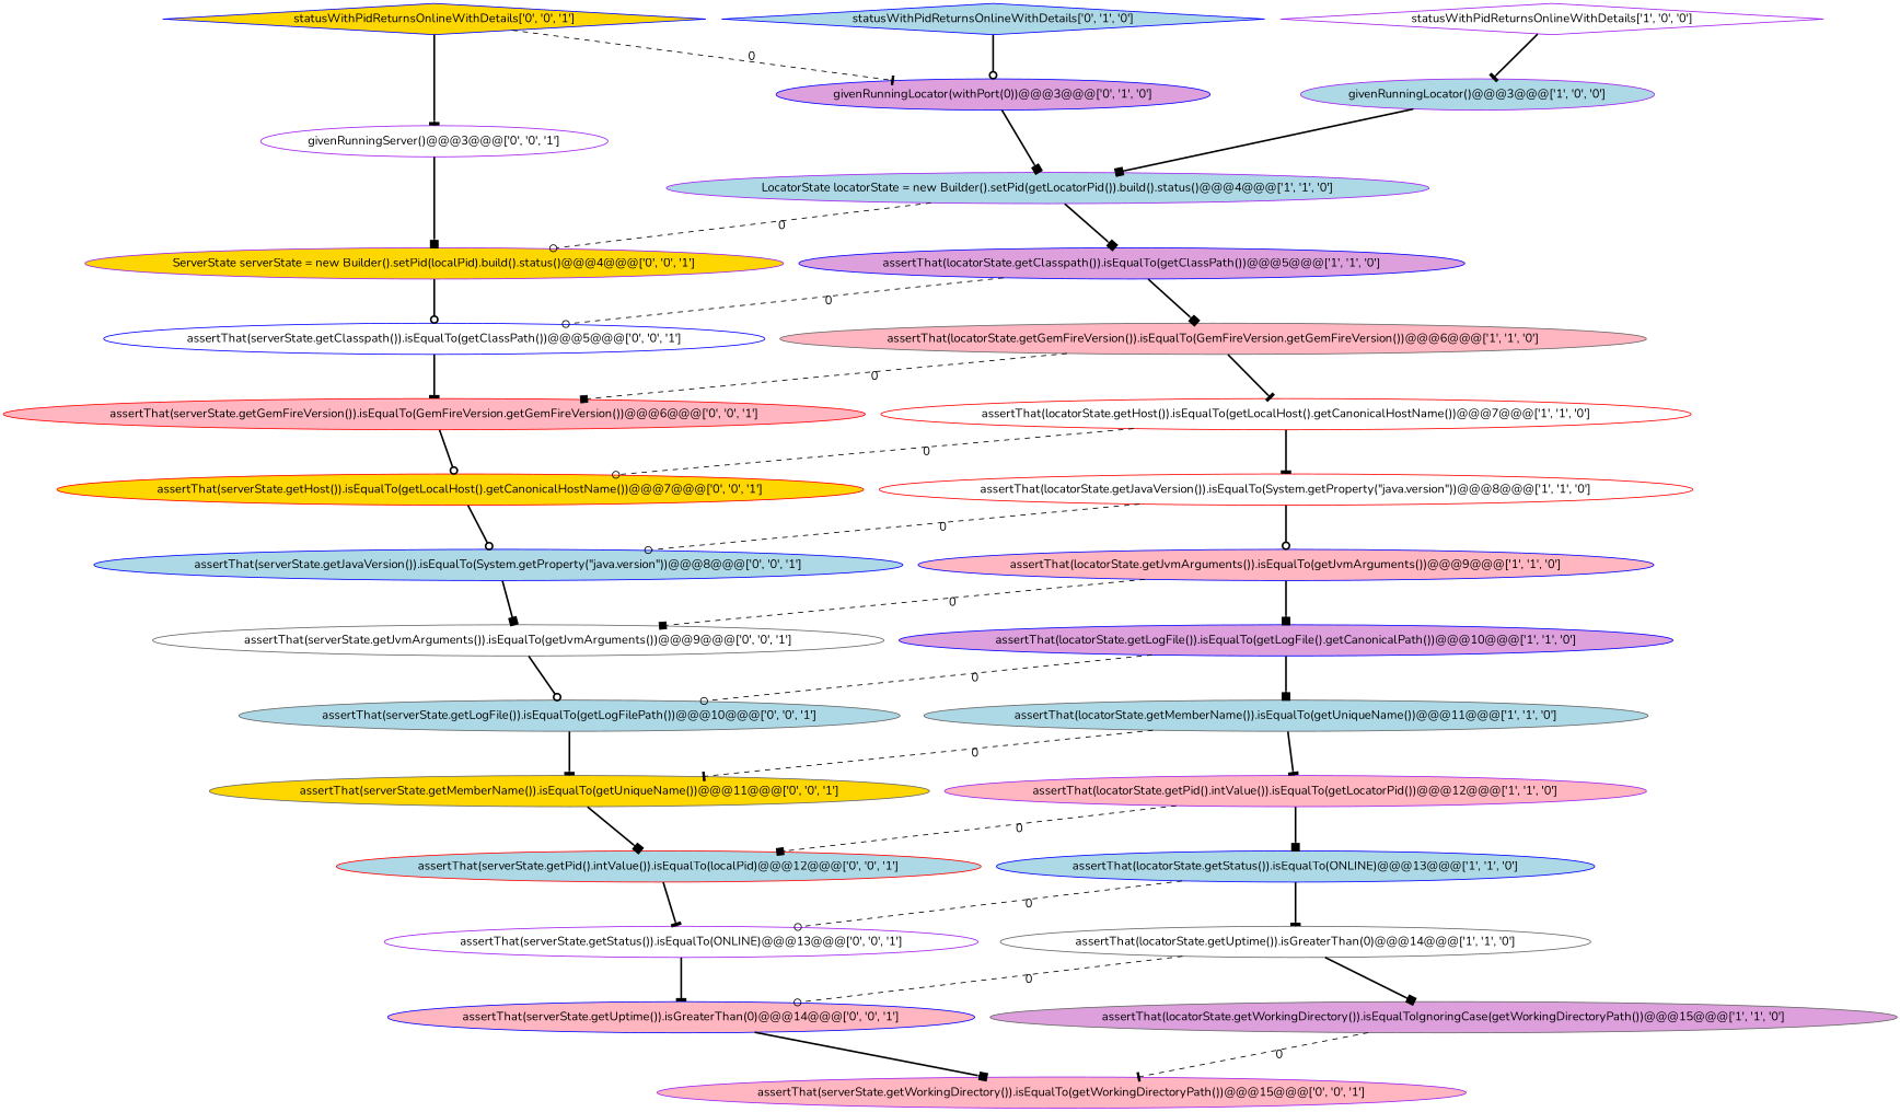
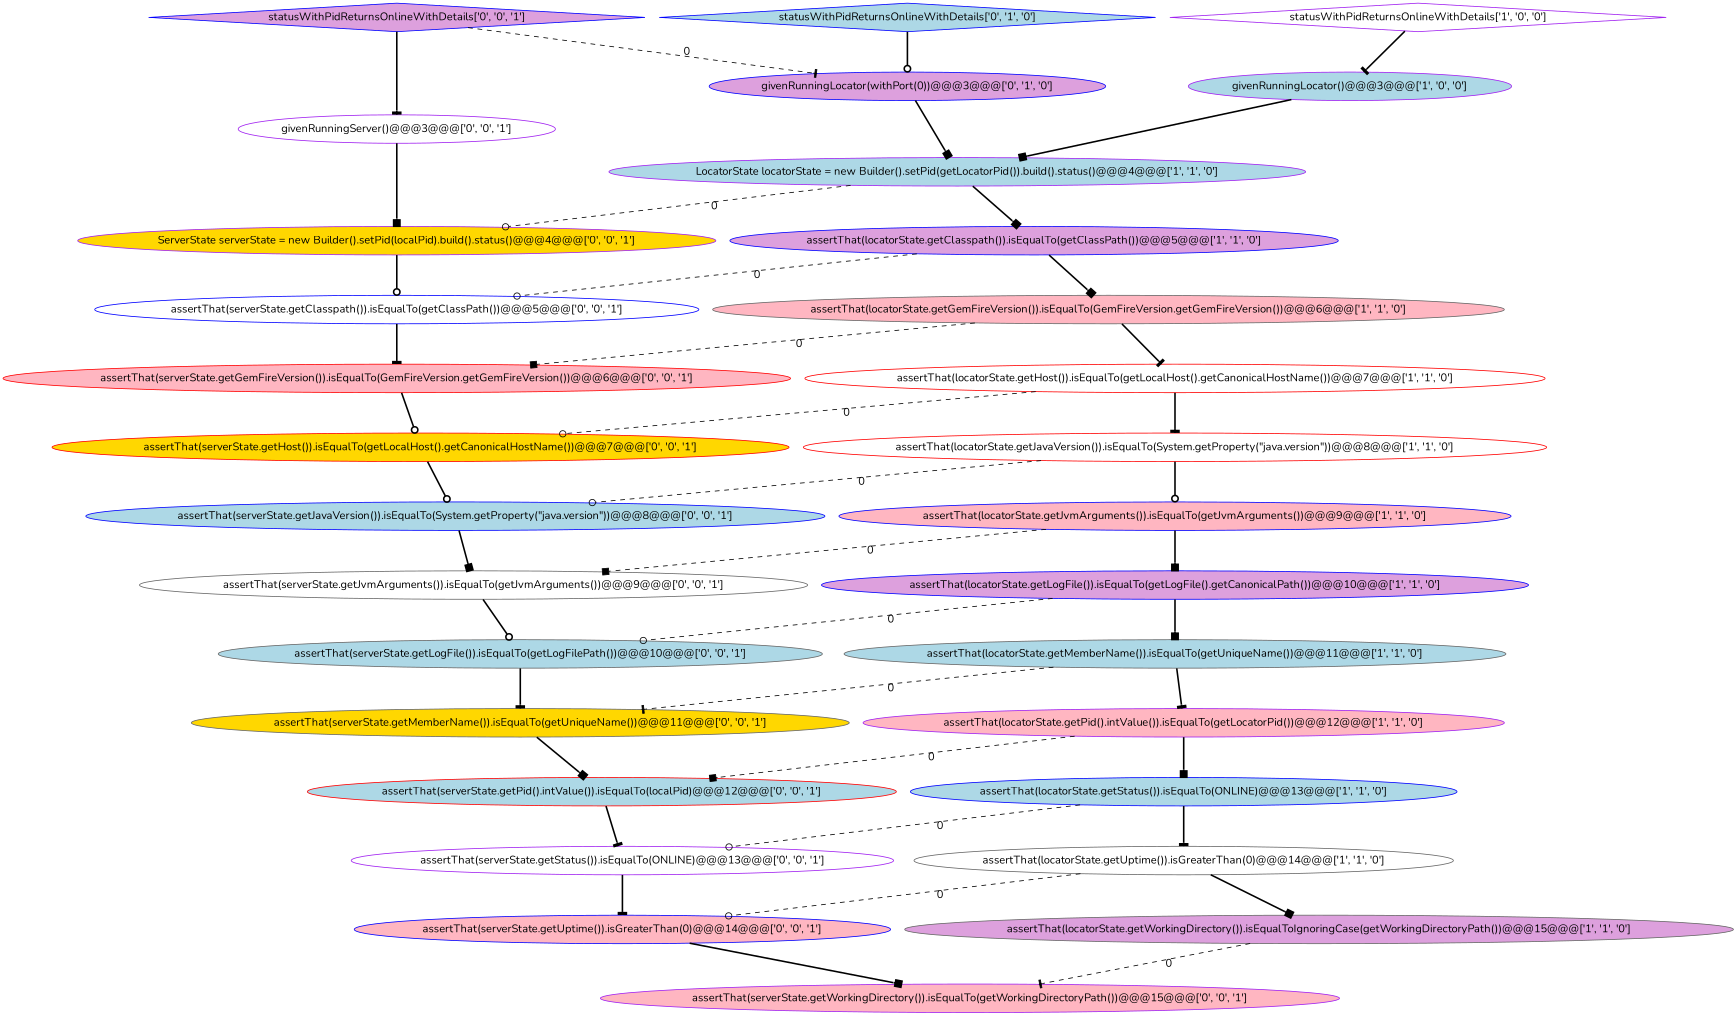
  digraph {
    fontname=Nunito
    node [color=blue fillcolor=lightblue fontname=Nunito shape=ellipse style=filled]
    edge [arrowhead=box fontname=Nunito style=bold]
    n1 [color=purple label="LocatorState locatorState = new Builder().setPid(getLocatorPid()).build().status()@@@4@@@['1', '1', '0']"]
    n2 [fillcolor=plum label="assertThat(locatorState.getClasspath()).isEqualTo(getClassPath())@@@5@@@['1', '1', '0']"]
    n3 [color=purple fillcolor=gold label="ServerState serverState = new Builder().setPid(localPid).build().status()@@@4@@@['0', '0', '1']"]
    n4 [color=gray40 fillcolor=lightpink label="assertThat(locatorState.getGemFireVersion()).isEqualTo(GemFireVersion.getGemFireVersion())@@@6@@@['1', '1', '0']"]
    n5 [fillcolor=white label="assertThat(serverState.getClasspath()).isEqualTo(getClassPath())@@@5@@@['0', '0', '1']"]
    n6 [color=purple fillcolor=white label="givenRunningServer()@@@3@@@['0', '0', '1']"]
    n7 [label="assertThat(serverState.getJavaVersion()).isEqualTo(System.getProperty(\"java.version\"))@@@8@@@['0', '0', '1']"]
    n8 [color=gray40 fillcolor=white label="assertThat(serverState.getJvmArguments()).isEqualTo(getJvmArguments())@@@9@@@['0', '0', '1']"]
    n9 [color=gray40 label="assertThat(serverState.getLogFile()).isEqualTo(getLogFilePath())@@@10@@@['0', '0', '1']"]
    n10 [fillcolor=lightpink label="assertThat(serverState.getUptime()).isGreaterThan(0)@@@14@@@['0', '0', '1']"]
    n11 [color=purple fillcolor=lightpink label="assertThat(serverState.getWorkingDirectory()).isEqualTo(getWorkingDirectoryPath())@@@15@@@['0', '0', '1']"]
    n12 [color=gray40 fillcolor=plum label="assertThat(locatorState.getWorkingDirectory()).isEqualToIgnoringCase(getWorkingDirectoryPath())@@@15@@@['1', '1', '0']"]
    n13 [label="statusWithPidReturnsOnlineWithDetails['0', '1', '0']" shape=diamond]
    n14 [fillcolor=plum label="givenRunningLocator(withPort(0))@@@3@@@['0', '1', '0']"]
    n15 [color=red fillcolor=white label="assertThat(locatorState.getHost()).isEqualTo(getLocalHost().getCanonicalHostName())@@@7@@@['1', '1', '0']"]
    n16 [color=red fillcolor=lightpink label="assertThat(serverState.getGemFireVersion()).isEqualTo(GemFireVersion.getGemFireVersion())@@@6@@@['0', '0', '1']"]
    n17 [color=red fillcolor=white label="assertThat(locatorState.getJavaVersion()).isEqualTo(System.getProperty(\"java.version\"))@@@8@@@['1', '1', '0']"]
    n18 [color=red fillcolor=gold label="assertThat(serverState.getHost()).isEqualTo(getLocalHost().getCanonicalHostName())@@@7@@@['0', '0', '1']"]
    n19 [color=gray40 label="assertThat(locatorState.getMemberName()).isEqualTo(getUniqueName())@@@11@@@['1', '1', '0']"]
    n20 [color=purple fillcolor=lightpink label="assertThat(locatorState.getPid().intValue()).isEqualTo(getLocatorPid())@@@12@@@['1', '1', '0']"]
    n21 [color=gray40 fillcolor=gold label="assertThat(serverState.getMemberName()).isEqualTo(getUniqueName())@@@11@@@['0', '0', '1']"]
    n22 [color=red label="assertThat(serverState.getPid().intValue()).isEqualTo(localPid)@@@12@@@['0', '0', '1']"]
    n23 [label="assertThat(locatorState.getStatus()).isEqualTo(ONLINE)@@@13@@@['1', '1', '0']"]
    n24 [fillcolor=lightpink label="assertThat(locatorState.getJvmArguments()).isEqualTo(getJvmArguments())@@@9@@@['1', '1', '0']"]
    n25 [fillcolor=plum label="assertThat(locatorState.getLogFile()).isEqualTo(getLogFile().getCanonicalPath())@@@10@@@['1', '1', '0']"]
    n26 [color=purple fillcolor=white label="statusWithPidReturnsOnlineWithDetails['1', '0', '0']" shape=diamond]
    n27 [color=purple label="givenRunningLocator()@@@3@@@['1', '0', '0']"]
    n28 [color=purple fillcolor=white label="assertThat(serverState.getStatus()).isEqualTo(ONLINE)@@@13@@@['0', '0', '1']"]
    n29 [color=gray40 fillcolor=white label="assertThat(locatorState.getUptime()).isGreaterThan(0)@@@14@@@['1', '1', '0']"]
-   n30 [fillcolor=gold label="statusWithPidReturnsOnlineWithDetails['0', '0', '1']" shape=diamond]
+   n30 [fillcolor=plum label="statusWithPidReturnsOnlineWithDetails['0', '0', '1']" shape=diamond]
    n1 -> n2
    n1 -> n3 [arrowhead=odot label=0 style=dashed]
    n2 -> n4
    n2 -> n5 [arrowhead=odot label=0 style=dashed]
    n3 -> n5 [arrowhead=odot]
    n4 -> n15 [arrowhead=tee]
    n4 -> n16 [label=0 style=dashed]
    n5 -> n16 [arrowhead=tee]
    n6 -> n3
    n7 -> n8
    n8 -> n9 [arrowhead=odot]
    n9 -> n21 [arrowhead=tee]
    n10 -> n11
    n12 -> n11 [arrowhead=tee label=0 style=dashed]
    n13 -> n14 [arrowhead=odot]
    n14 -> n1
    n15 -> n17 [arrowhead=tee]
    n15 -> n18 [arrowhead=odot label=0 style=dashed]
    n16 -> n18 [arrowhead=odot]
    n17 -> n7 [arrowhead=odot label=0 style=dashed]
    n17 -> n24 [arrowhead=odot]
    n18 -> n7 [arrowhead=odot]
    n19 -> n20 [arrowhead=tee]
    n19 -> n21 [arrowhead=tee label=0 style=dashed]
    n20 -> n22 [label=0 style=dashed]
    n20 -> n23
    n21 -> n22
    n22 -> n28 [arrowhead=tee]
    n23 -> n28 [arrowhead=odot label=0 style=dashed]
    n23 -> n29 [arrowhead=tee]
    n24 -> n8 [label=0 style=dashed]
    n24 -> n25
    n25 -> n9 [arrowhead=odot label=0 style=dashed]
    n25 -> n19
    n26 -> n27 [arrowhead=tee]
    n27 -> n1
    n28 -> n10 [arrowhead=tee]
    n29 -> n10 [arrowhead=odot label=0 style=dashed]
    n29 -> n12
    n30 -> n6 [arrowhead=tee]
    n30 -> n14 [arrowhead=tee label=0 style=dashed]
  }
